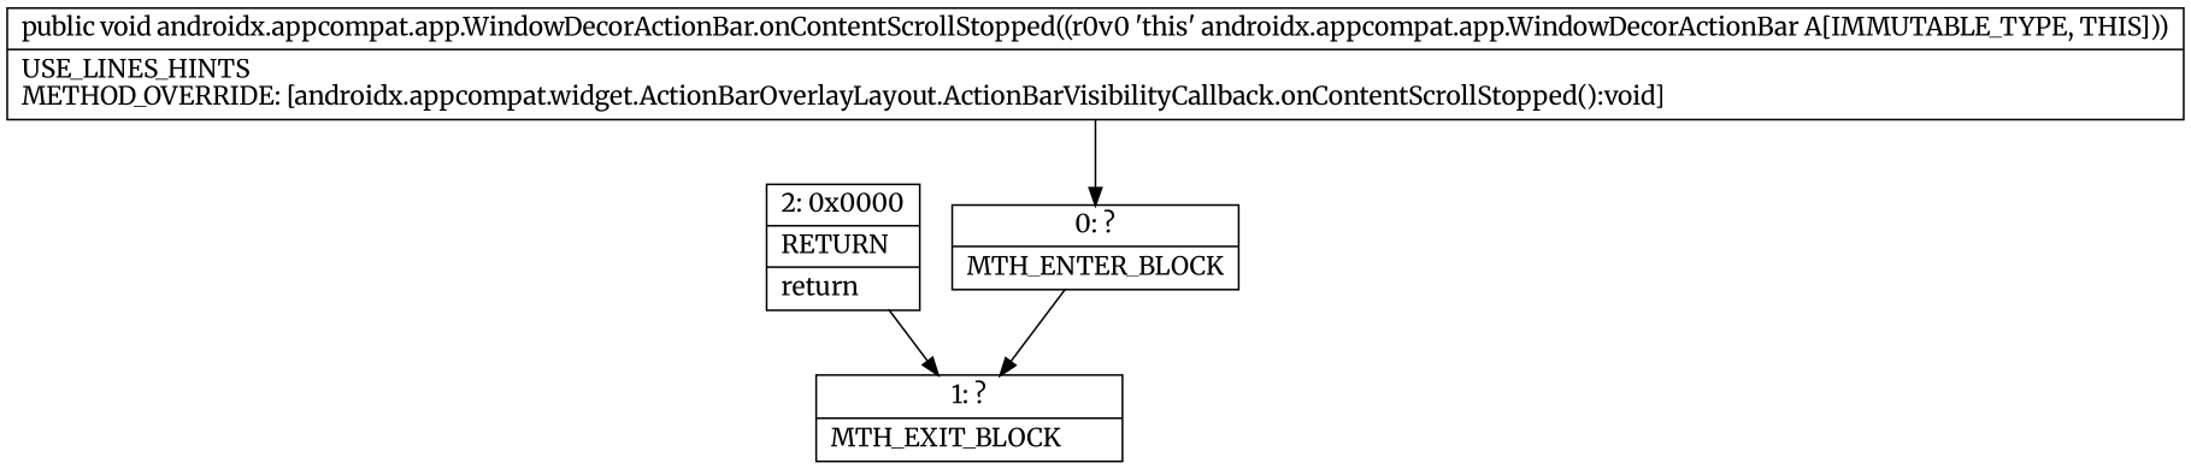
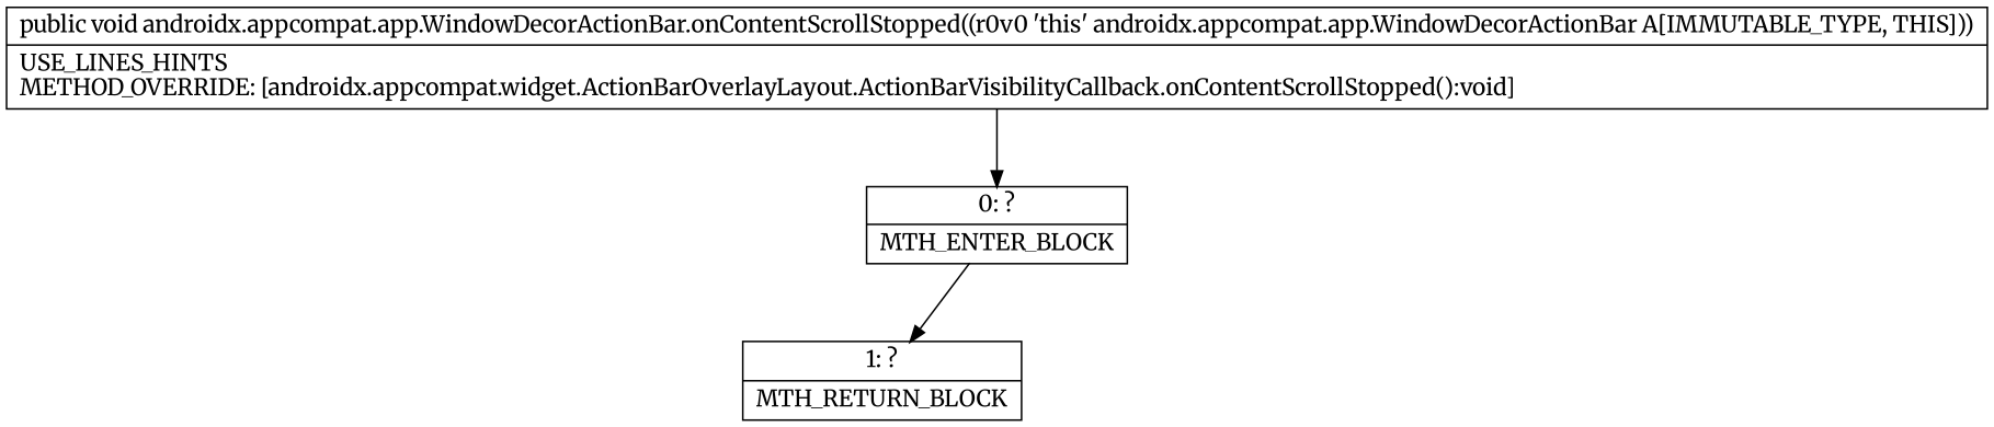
  digraph {
    fontname=Merriweather
    node [fontname=Merriweather shape=record]
    edge [fontname=Merriweather]
    n1 [label="{0\:\ ?|MTH_ENTER_BLOCK\l}"]
-   n2 [label="{1\:\ ?|MTH_EXIT_BLOCK\l}"]
-   n3 [label="{2\:\ 0x0000|RETURN\l|return\l}"]
+   n2 [label="{1\:\ ?|MTH_RETURN_BLOCK\l}"]
    n4 [label="{public void androidx.appcompat.app.WindowDecorActionBar.onContentScrollStopped((r0v0 'this' androidx.appcompat.app.WindowDecorActionBar A[IMMUTABLE_TYPE, THIS]))  | USE_LINES_HINTS\lMETHOD_OVERRIDE: [androidx.appcompat.widget.ActionBarOverlayLayout.ActionBarVisibilityCallback.onContentScrollStopped():void]\l}"]
    n1 -> n2
-   n3 -> n2
    n4 -> n1
  }
